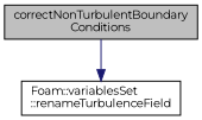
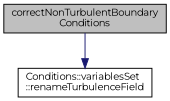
  digraph {
    rankdir=TB
    fontname=Montserrat
    node [color=black fontname=Montserrat fontsize=10 shape=record]
    n1 [fillcolor=grey75 fontcolor=black height=0.2 label="correctNonTurbulentBoundary\lConditions" style=filled width=0.4]
-   n2 [height=0.2 label="Foam::variablesSet\l::renameTurbulenceField" width=0.4]
+   n2 [height=0.2 label="Conditions::variablesSet\l::renameTurbulenceField" width=0.4]
    n1 -> n2 [color=midnightblue fontname=Montserrat fontsize=10 labelfontname=Helvetica labelfontsize=10 style=solid]
  }
